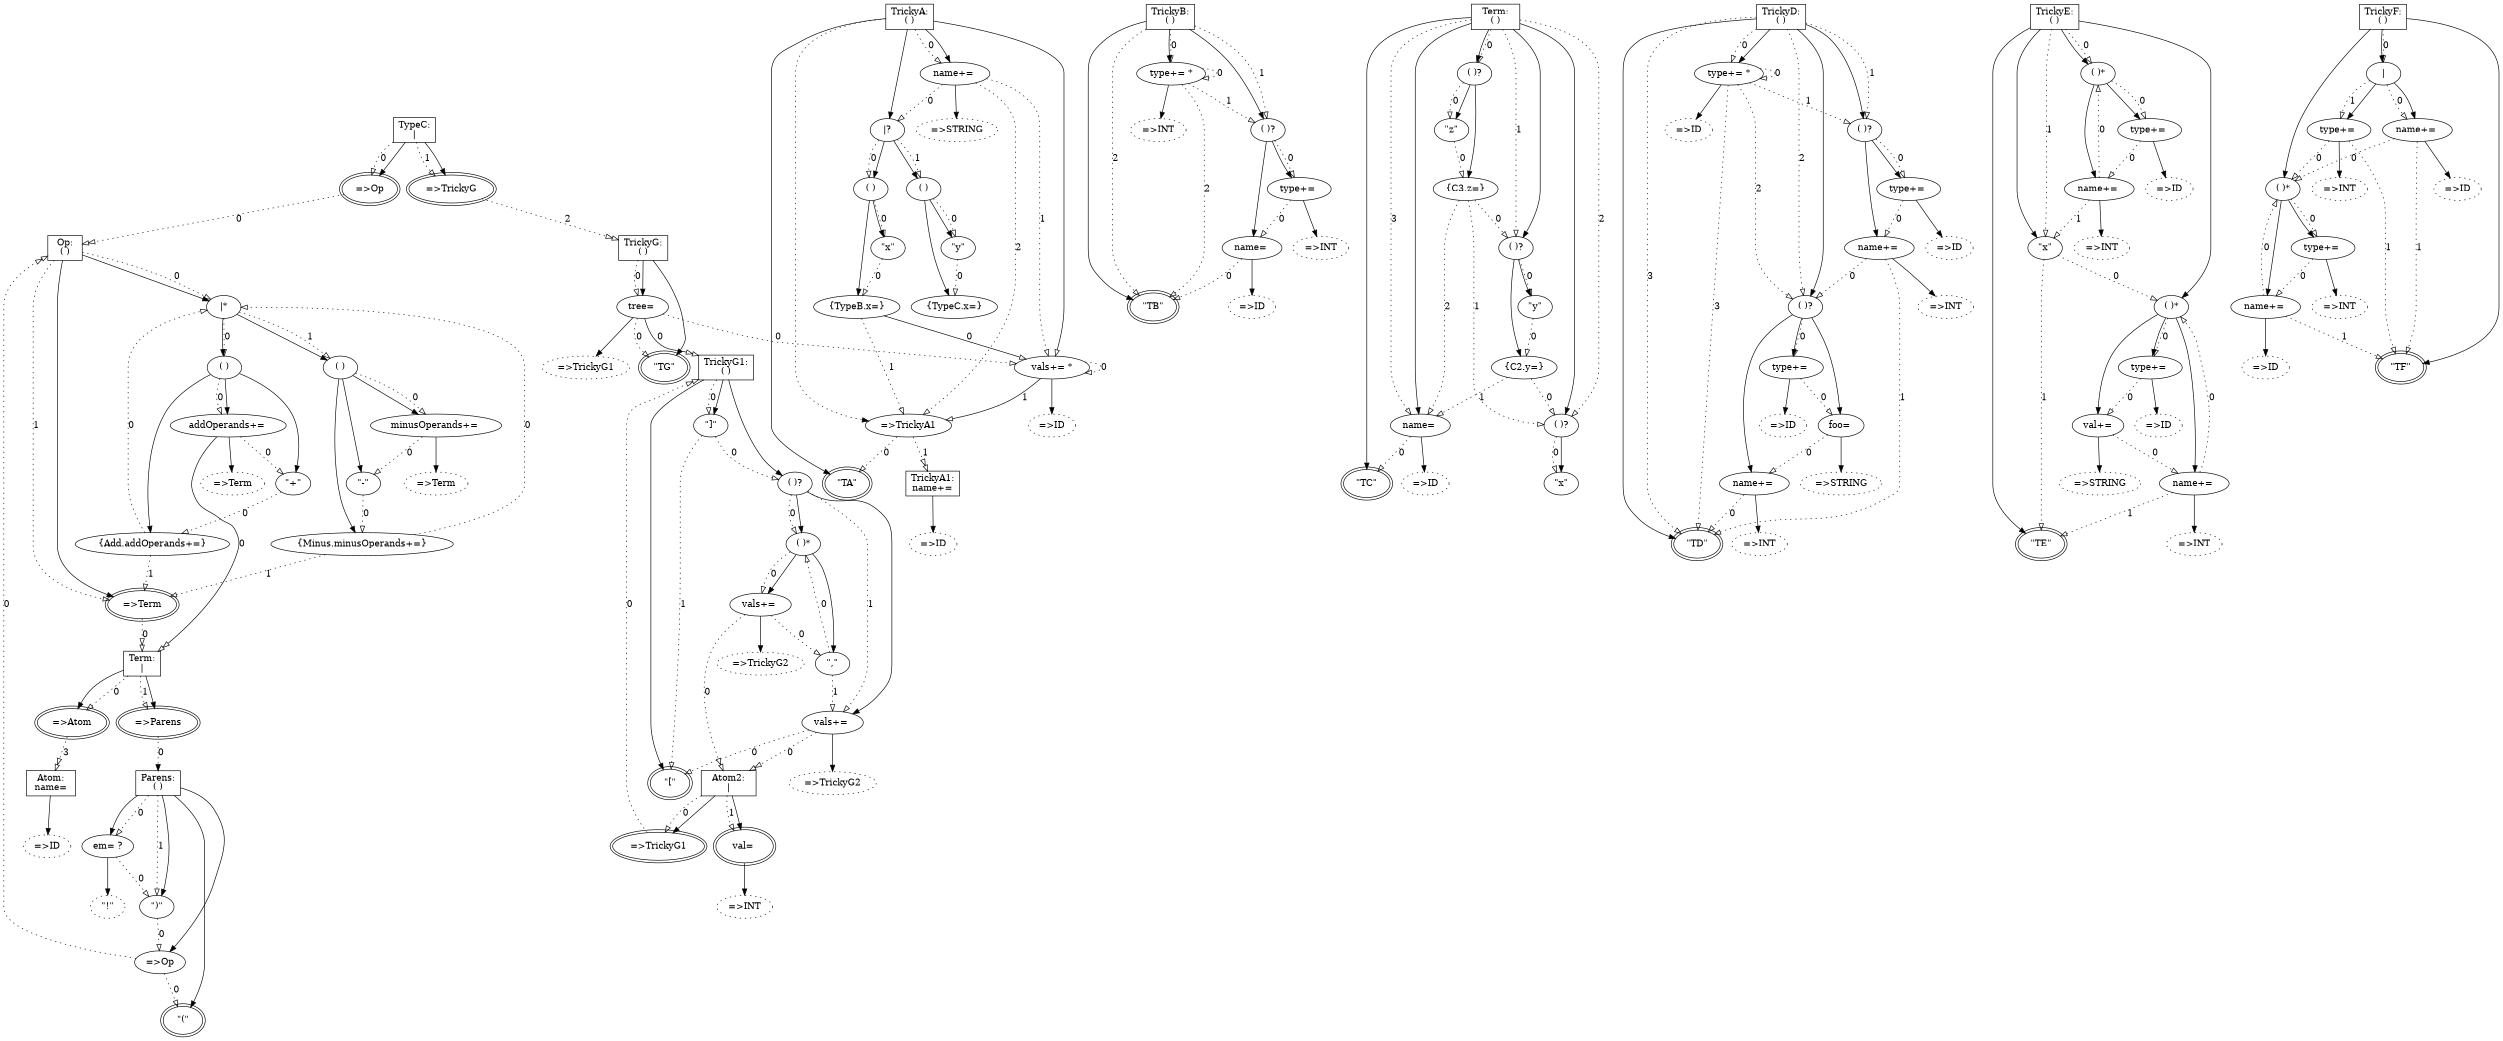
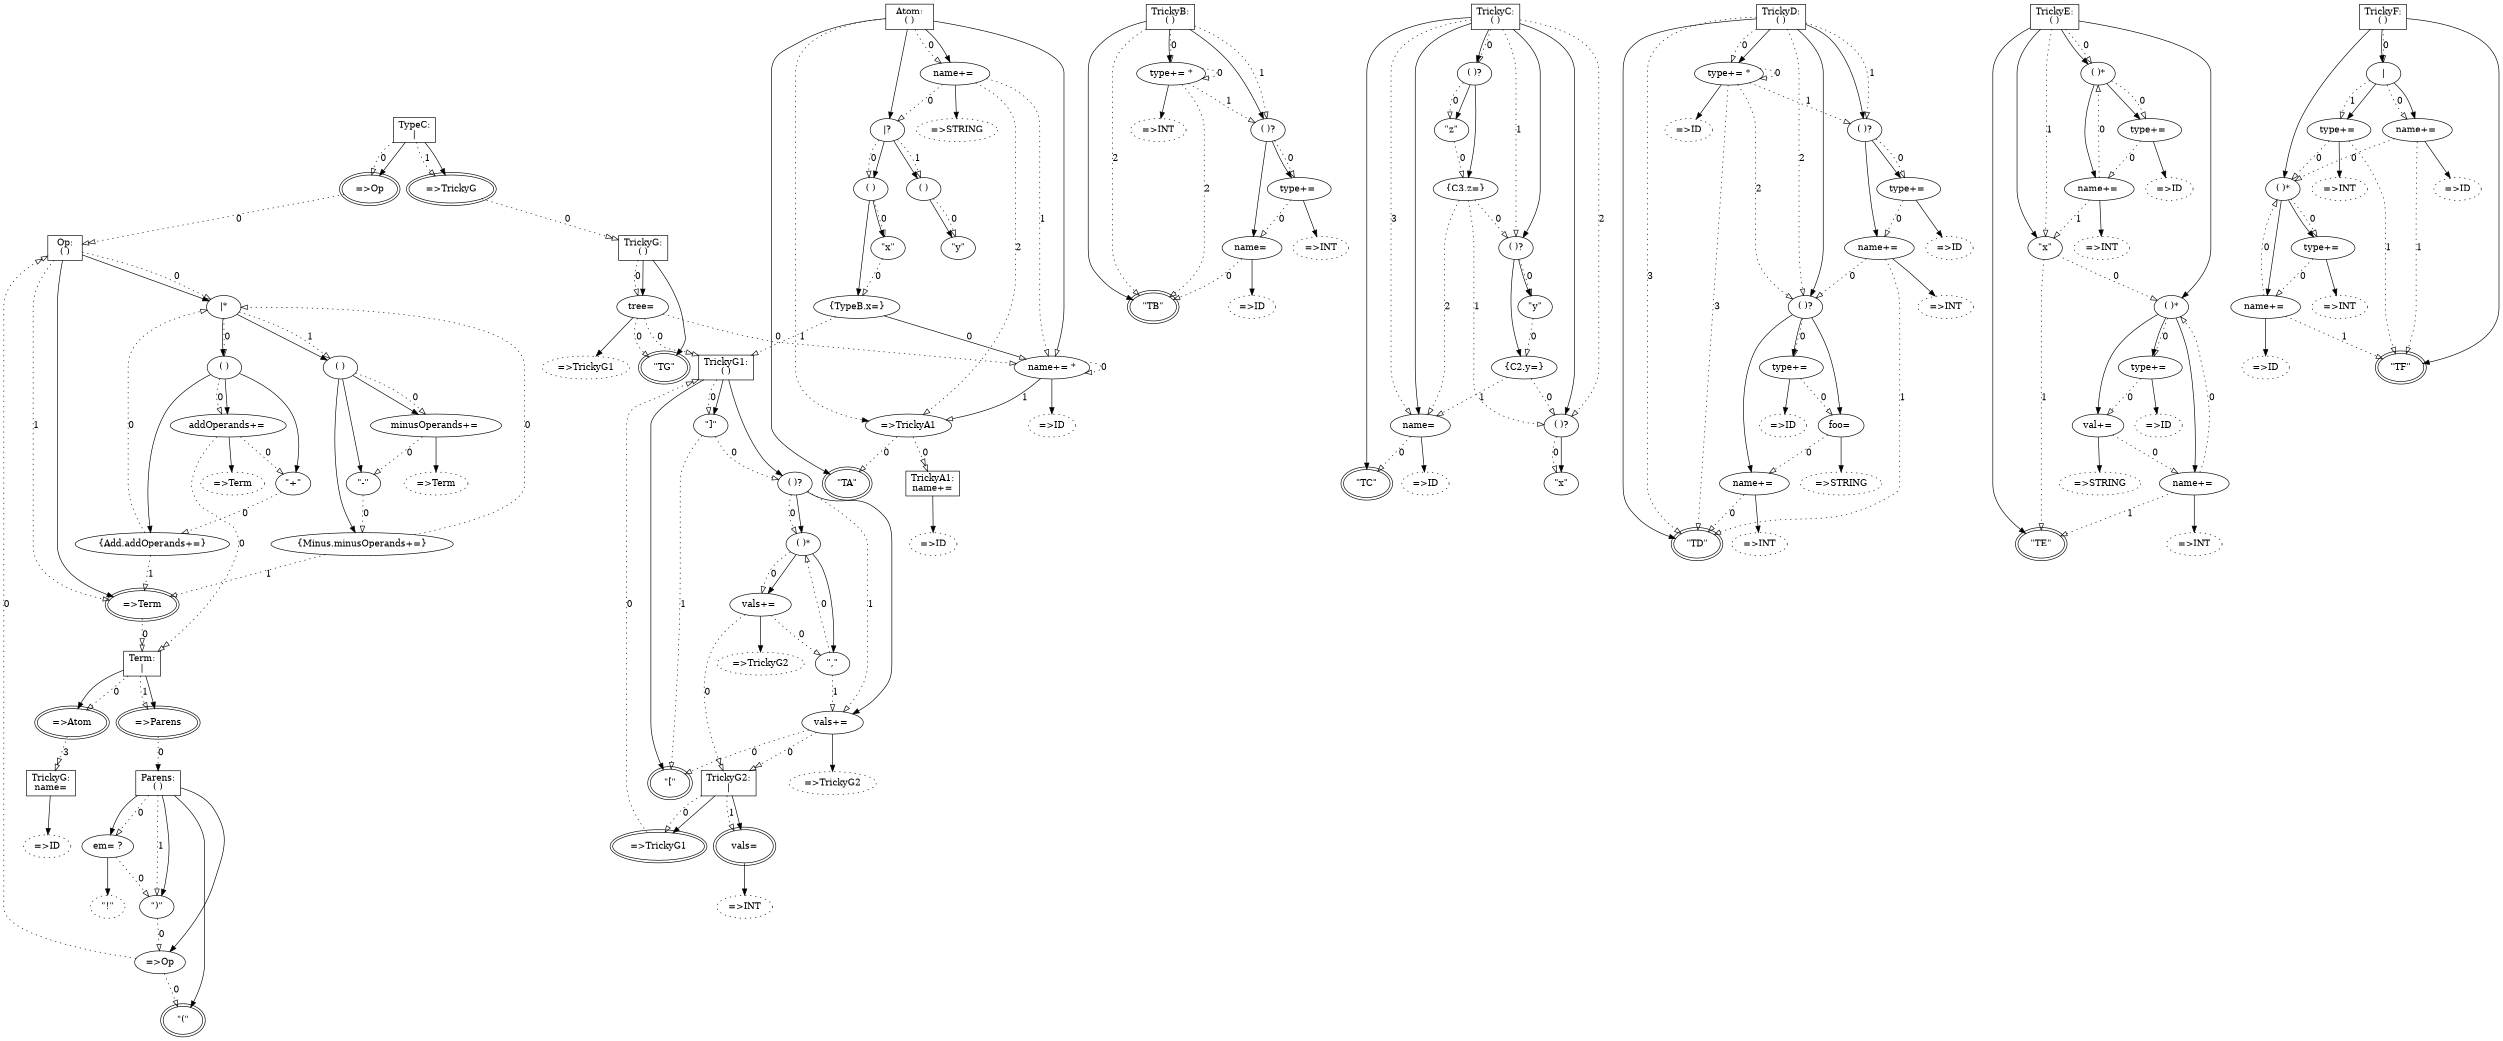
  digraph {
    edge [arrowhead=onormal style=dotted]
    n1 [label="TypeC:\n\|" shape=record]
    n2 [label="=>Op" peripheries=2]
    n3 [label="=>TrickyG" peripheries=2]
    n4 [label="Op:\n( )" shape=record]
    n5 [label="TrickyG:\n( )" shape=record]
    n6 [label="=>Term" peripheries=2]
    n7 [label="\|*"]
    n8 [label="\"TG\"" peripheries=2]
    n9 [label="tree= "]
    n10 [label="Term:\n\|" shape=record]
    n11 [label="( )"]
    n12 [label="( )"]
    n13 [label="=>Atom" peripheries=2]
    n14 [label="=>Parens" peripheries=2]
    n15 [label="{Add.addOperands+=}"]
    n16 [label="\"+\""]
    n17 [label="addOperands+= "]
    n18 [label="{Minus.minusOperands+=}"]
    n19 [label="\"-\""]
    n20 [label="minusOperands+= "]
    n21 [label="=>Term" style=dotted]
    n22 [label="=>Term" style=dotted]
-   n23 [label="Atom:\nname= " peripheries=2 shape=record]
+   n23 [label="TrickyG:\nname= " peripheries=2 shape=record]
    n24 [label="Parens:\n( )" shape=record]
    n25 [label="=>ID" style=dotted]
    n26 [label="\"(\"" peripheries=2]
    n27 [label="=>Op"]
    n28 [label="\")\""]
    n29 [label="em= ?"]
    n30 [label="\"!\"" style=dotted]
-   n31 [label="TrickyA:\n( )" shape=record]
+   n31 [label="Atom:\n( )" shape=record]
    n32 [label="\"TA\"" peripheries=2]
    n33 [label="=>TrickyA1"]
-   n34 [label="vals+= *"]
+   n34 [label="name+= *"]
    n35 [label="\|?"]
    n36 [label="name+= "]
    n37 [label="TrickyA1:\nname+= " peripheries=2 shape=record]
    n38 [label="=>ID" style=dotted]
    n39 [label="( )"]
    n40 [label="( )"]
    n41 [label="=>STRING" style=dotted]
    n42 [label="=>ID" style=dotted]
    n43 [label="{TypeB.x=}"]
    n44 [label="\"x\""]
-   n45 [label="{TypeC.x=}"]
    n46 [label="\"y\""]
    n47 [label="TrickyB:\n( )" shape=record]
    n48 [label="\"TB\"" peripheries=2]
    n49 [label="( )?"]
    n50 [label="type+= *"]
    n51 [label="name= "]
    n52 [label="type+= "]
    n53 [label="=>INT" style=dotted]
    n54 [label="=>ID" style=dotted]
    n55 [label="=>INT" style=dotted]
-   n56 [label="Term:\n( )" shape=record]
+   n56 [label="TrickyC:\n( )" shape=record]
    n57 [label="\"TC\"" peripheries=2]
    n58 [label="name= "]
    n59 [label="( )?"]
    n60 [label="( )?"]
    n61 [label="( )?"]
    n62 [label="=>ID" style=dotted]
    n63 [label="\"x\""]
    n64 [label="{C2.y=}"]
    n65 [label="\"y\""]
    n66 [label="{C3.z=}"]
    n67 [label="\"z\""]
    n68 [label="TrickyD:\n( )" shape=record]
    n69 [label="\"TD\"" peripheries=2]
    n70 [label="( )?"]
    n71 [label="( )?"]
    n72 [label="type+= *"]
    n73 [label="name+= "]
    n74 [label="foo= "]
    n75 [label="type+= "]
    n76 [label="name+= "]
    n77 [label="type+= "]
    n78 [label="=>ID" style=dotted]
    n79 [label="=>INT" style=dotted]
    n80 [label="=>STRING" style=dotted]
    n81 [label="=>ID" style=dotted]
    n82 [label="=>INT" style=dotted]
    n83 [label="=>ID" style=dotted]
    n84 [label="TrickyE:\n( )" shape=record]
    n85 [label="\"TE\"" peripheries=2]
    n86 [label="( )*"]
    n87 [label="\"x\""]
    n88 [label="( )*"]
    n89 [label="name+= "]
    n90 [label="val+="]
    n91 [label="type+= "]
    n92 [label="name+= "]
    n93 [label="type+= "]
    n94 [label="=>INT" style=dotted]
    n95 [label="=>STRING" style=dotted]
    n96 [label="=>ID" style=dotted]
    n97 [label="=>INT" style=dotted]
    n98 [label="=>ID" style=dotted]
    n99 [label="TrickyF:\n( )" shape=record]
    n100 [label="\"TF\"" peripheries=2]
    n101 [label="( )*"]
    n102 [label="\|"]
    n103 [label="name+= "]
    n104 [label="type+= "]
    n105 [label="name+= "]
    n106 [label="type+= "]
    n107 [label="=>ID" style=dotted]
    n108 [label="=>INT" style=dotted]
    n109 [label="=>ID" style=dotted]
    n110 [label="=>INT" style=dotted]
    n111 [label="=>TrickyG1" style=dotted]
    n112 [label="TrickyG1:\n( )" shape=record]
    n113 [label="\"[\"" peripheries=2]
    n114 [label="( )?"]
    n115 [label="\"]\""]
    n116 [label="vals+= "]
    n117 [label="( )*"]
    n118 [label="=>TrickyG2" style=dotted]
-   n119 [label="Atom2:\n\|" shape=record]
+   n119 [label="TrickyG2:\n\|" shape=record]
    n120 [label="\",\""]
    n121 [label="vals+= "]
    n122 [label="=>TrickyG1" peripheries=2]
-   n123 [label="val= " peripheries=2]
+   n123 [label="vals=" peripheries=2]
    n124 [label="=>TrickyG2" style=dotted]
    n125 [label="=>INT" style=dotted]
    n1 -> n2 [arrowhead="" style=""]
    n1 -> n2 [label=0]
    n1 -> n3 [arrowhead="" style=""]
    n1 -> n3 [label=1]
    n2 -> n4 [arrowhead=onormalonormal label=0]
-   n3 -> n5 [arrowhead=onormalonormal label=2]
+   n3 -> n5 [arrowhead=onormalonormal label=0]
    n4 -> n6 [arrowhead="" style=""]
    n4 -> n6 [label=1]
    n4 -> n7 [arrowhead="" style=""]
    n4 -> n7 [label=0]
    n5 -> n8 [arrowhead="" style=""]
    n5 -> n9 [arrowhead="" style=""]
    n5 -> n9 [label=0]
    n6 -> n10 [arrowhead=onormalonormal label=0]
    n7 -> n11 [arrowhead="" style=""]
    n7 -> n11 [label=0]
    n7 -> n12 [arrowhead="" style=""]
    n7 -> n12 [label=1]
    n9 -> n8 [arrowtail=odot label=0]
    n9 -> n34 [label=0]
    n9 -> n111 [arrowhead="" style=""]
-   n9 -> n112 [arrowhead=onormalonormal label=0 style=solid]
+   n9 -> n112 [arrowhead=onormalonormal label=0]
    n10 -> n13 [arrowhead="" style=""]
    n10 -> n13 [label=0]
    n10 -> n14 [arrowhead="" style=""]
    n10 -> n14 [label=1]
    n11 -> n15 [arrowhead="" style=""]
    n11 -> n16 [arrowhead="" style=""]
    n11 -> n17 [arrowhead="" style=""]
    n11 -> n17 [label=0]
    n12 -> n18 [arrowhead="" style=""]
    n12 -> n19 [arrowhead="" style=""]
    n12 -> n20 [arrowhead="" style=""]
    n12 -> n20 [label=0]
    n13 -> n23 [arrowhead=onormalonormal label=3]
    n14 -> n24 [arrowhead=normal label=0]
    n15 -> n6 [label=1]
    n15 -> n7 [label=0]
    n16 -> n15 [label=0]
-   n17 -> n10 [arrowhead=onormalonormal label=0 style=solid]
+   n17 -> n10 [arrowhead=onormalonormal label=0]
    n17 -> n16 [arrowtail=odot label=0]
    n17 -> n21 [arrowhead="" style=""]
    n18 -> n6 [label=1]
    n18 -> n7 [label=0]
    n19 -> n18 [label=0]
    n20 -> n19 [arrowtail=odot label=0]
    n20 -> n22 [arrowhead="" style=""]
    n23 -> n25 [arrowhead="" style=""]
    n24 -> n26 [arrowhead="" style=""]
    n24 -> n27 [arrowhead="" style=""]
    n24 -> n28 [arrowhead="" style=""]
    n24 -> n28 [label=1]
    n24 -> n29 [arrowhead="" style=""]
    n24 -> n29 [label=0]
    n27 -> n4 [arrowhead=onormalonormal label=0]
    n27 -> n26 [arrowtail=odot label=0]
    n28 -> n27 [label=0]
    n29 -> n28 [label=0]
    n29 -> n30 [arrowhead="" style=""]
    n31 -> n32 [arrowhead="" style=""]
    n31 -> n33 [arrowhead=""]
    n31 -> n34 [style=""]
    n31 -> n35 [arrowhead="" style=""]
    n31 -> n36 [arrowhead="" style=""]
    n31 -> n36 [label=0]
    n33 -> n32 [arrowtail=odot label=0]
-   n33 -> n37 [arrowhead=onormalonormal label=1]
+   n33 -> n37 [arrowhead=onormalonormal label=0]
    n34 -> n33 [label=1 style=solid]
    n34 -> n34 [label=0]
    n34 -> n38 [arrowhead="" style=""]
    n35 -> n39 [arrowhead="" style=""]
    n35 -> n39 [label=0]
    n35 -> n40 [arrowhead="" style=""]
    n35 -> n40 [label=1]
    n36 -> n33 [label=2]
    n36 -> n34 [label=1]
    n36 -> n35 [label=0]
    n36 -> n41 [arrowhead="" style=""]
    n37 -> n42 [arrowhead="" style=""]
    n39 -> n43 [arrowhead="" style=""]
    n39 -> n44 [arrowhead="" style=""]
    n39 -> n44 [label=0]
-   n40 -> n45 [arrowhead="" style=""]
    n40 -> n46 [arrowhead="" style=""]
    n40 -> n46 [label=0]
-   n43 -> n33 [label=1]
+   n43 -> n112 [label=1]
    n43 -> n34 [label=0 style=solid]
    n44 -> n43 [label=0]
-   n46 -> n45 [label=0]
    n47 -> n48 [arrowhead="" style=""]
    n47 -> n48 [label=2]
    n47 -> n49 [arrowhead="" style=""]
    n47 -> n49 [label=1]
    n47 -> n50 [arrowhead="" style=""]
    n47 -> n50 [label=0]
    n49 -> n51 [arrowhead="" style=""]
    n49 -> n52 [arrowhead="" style=""]
    n49 -> n52 [label=0]
    n50 -> n48 [label=2]
    n50 -> n49 [label=1]
    n50 -> n50 [label=0]
    n50 -> n53 [arrowhead="" style=""]
    n51 -> n48 [label=0]
    n51 -> n54 [arrowhead="" style=""]
    n52 -> n51 [label=0]
    n52 -> n55 [arrowhead="" style=""]
    n56 -> n57 [arrowhead="" style=""]
    n56 -> n58 [arrowhead="" style=""]
    n56 -> n58 [label=3]
    n56 -> n59 [arrowhead="" style=""]
    n56 -> n59 [label=2]
    n56 -> n60 [arrowhead="" style=""]
    n56 -> n60 [label=1]
    n56 -> n61 [arrowhead="" style=""]
    n56 -> n61 [label=0]
    n58 -> n57 [label=0]
    n58 -> n62 [arrowhead="" style=""]
    n59 -> n63 [arrowhead="" style=""]
    n59 -> n63 [label=0]
    n60 -> n64 [arrowhead="" style=""]
    n60 -> n65 [arrowhead="" style=""]
    n60 -> n65 [label=0]
    n61 -> n66 [arrowhead="" style=""]
    n61 -> n67 [arrowhead="" style=""]
    n61 -> n67 [label=0]
    n64 -> n58 [label=1]
    n64 -> n59 [label=0]
    n65 -> n64 [label=0]
    n66 -> n58 [label=2]
    n66 -> n59 [label=1]
    n66 -> n60 [label=0]
    n67 -> n66 [label=0]
    n68 -> n69 [arrowhead="" style=""]
    n68 -> n69 [label=3]
    n68 -> n70 [arrowhead="" style=""]
    n68 -> n70 [label=2]
    n68 -> n71 [arrowhead="" style=""]
    n68 -> n71 [label=1]
    n68 -> n72 [arrowhead="" style=""]
    n68 -> n72 [label=0]
    n70 -> n73 [arrowhead="" style=""]
    n70 -> n74 [arrowhead="" style=""]
    n70 -> n75 [arrowhead="" style=""]
    n70 -> n75 [label=0]
    n71 -> n76 [arrowhead="" style=""]
    n71 -> n77 [arrowhead="" style=""]
    n71 -> n77 [label=0]
    n72 -> n69 [label=3]
    n72 -> n70 [label=2]
    n72 -> n71 [label=1]
    n72 -> n72 [label=0]
    n72 -> n78 [arrowhead="" style=""]
    n73 -> n69 [label=0]
    n73 -> n79 [arrowhead="" style=""]
    n74 -> n73 [label=0]
    n74 -> n80 [arrowhead="" style=""]
    n75 -> n74 [label=0]
    n75 -> n81 [arrowhead="" style=""]
    n76 -> n69 [label=1]
    n76 -> n70 [label=0]
    n76 -> n82 [arrowhead="" style=""]
    n77 -> n76 [label=0]
    n77 -> n83 [arrowhead="" style=""]
    n84 -> n85 [arrowhead="" style=""]
    n84 -> n86 [arrowhead="" style=""]
    n84 -> n87 [arrowhead="" style=""]
    n84 -> n87 [label=1]
    n84 -> n88 [arrowhead="" style=""]
    n84 -> n88 [label=0]
    n86 -> n89 [arrowhead="" style=""]
    n86 -> n90 [arrowhead="" style=""]
    n86 -> n91 [arrowhead="" style=""]
    n86 -> n91 [label=0]
    n87 -> n85 [label=1]
    n87 -> n86 [label=0]
    n88 -> n92 [arrowhead="" style=""]
    n88 -> n93 [arrowhead="" style=""]
    n88 -> n93 [label=0]
    n89 -> n85 [label=1]
    n89 -> n86 [label=0]
    n89 -> n94 [arrowhead="" style=""]
    n90 -> n89 [label=0]
    n90 -> n95 [arrowhead="" style=""]
    n91 -> n90 [label=0]
    n91 -> n96 [arrowhead="" style=""]
    n92 -> n87 [label=1]
    n92 -> n88 [label=0]
    n92 -> n97 [arrowhead="" style=""]
    n93 -> n92 [label=0]
    n93 -> n98 [arrowhead="" style=""]
    n99 -> n100 [arrowhead="" style=""]
    n99 -> n101 [arrowhead="" style=""]
    n99 -> n102 [arrowhead="" style=""]
    n99 -> n102 [label=0]
    n101 -> n103 [arrowhead="" style=""]
    n101 -> n104 [arrowhead="" style=""]
    n101 -> n104 [label=0]
    n102 -> n105 [arrowhead="" style=""]
    n102 -> n105 [label=0]
    n102 -> n106 [arrowhead="" style=""]
    n102 -> n106 [label=1]
    n103 -> n100 [label=1]
    n103 -> n101 [label=0]
    n103 -> n107 [arrowhead="" style=""]
    n104 -> n103 [label=0]
    n104 -> n108 [arrowhead="" style=""]
    n105 -> n100 [label=1]
    n105 -> n101 [label=0]
    n105 -> n109 [arrowhead="" style=""]
    n106 -> n100 [label=1]
    n106 -> n101 [label=0]
    n106 -> n110 [arrowhead="" style=""]
    n112 -> n113 [arrowhead="" style=""]
    n112 -> n114 [arrowhead="" style=""]
    n112 -> n115 [arrowhead="" style=""]
    n112 -> n115 [label=0]
    n114 -> n116 [arrowhead="" style=""]
    n114 -> n116 [label=1]
    n114 -> n117 [arrowhead="" style=""]
    n114 -> n117 [label=0]
    n115 -> n113 [label=1]
    n115 -> n114 [label=0]
    n116 -> n113 [arrowtail=odot label=0]
    n116 -> n118 [arrowhead="" style=""]
    n116 -> n119 [arrowhead=onormalonormal label=0]
    n117 -> n120 [arrowhead="" style=""]
    n117 -> n121 [arrowhead="" style=""]
    n117 -> n121 [label=0]
    n119 -> n122 [arrowhead="" style=""]
    n119 -> n122 [label=0]
    n119 -> n123 [arrowhead="" style=""]
    n119 -> n123 [label=1]
    n120 -> n116 [label=1]
    n120 -> n117 [label=0]
    n121 -> n119 [arrowhead=onormalonormal label=0]
    n121 -> n120 [arrowtail=odot label=0]
    n121 -> n124 [arrowhead="" style=""]
    n122 -> n112 [arrowhead=onormalonormal label=0]
    n123 -> n125 [arrowhead="" style=""]
  }
